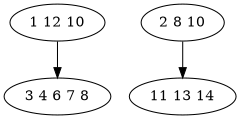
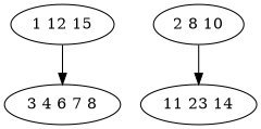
  digraph {
-   n1 [label="1 12 10"]
+   n1 [label="1 12 15"]
    n2 [label="3 4 6 7 8"]
    n3 [label="2 8 10"]
-   n4 [label="11 13 14"]
+   n4 [label="11 23 14"]
    n1 -> n2
    n3 -> n4
  }
